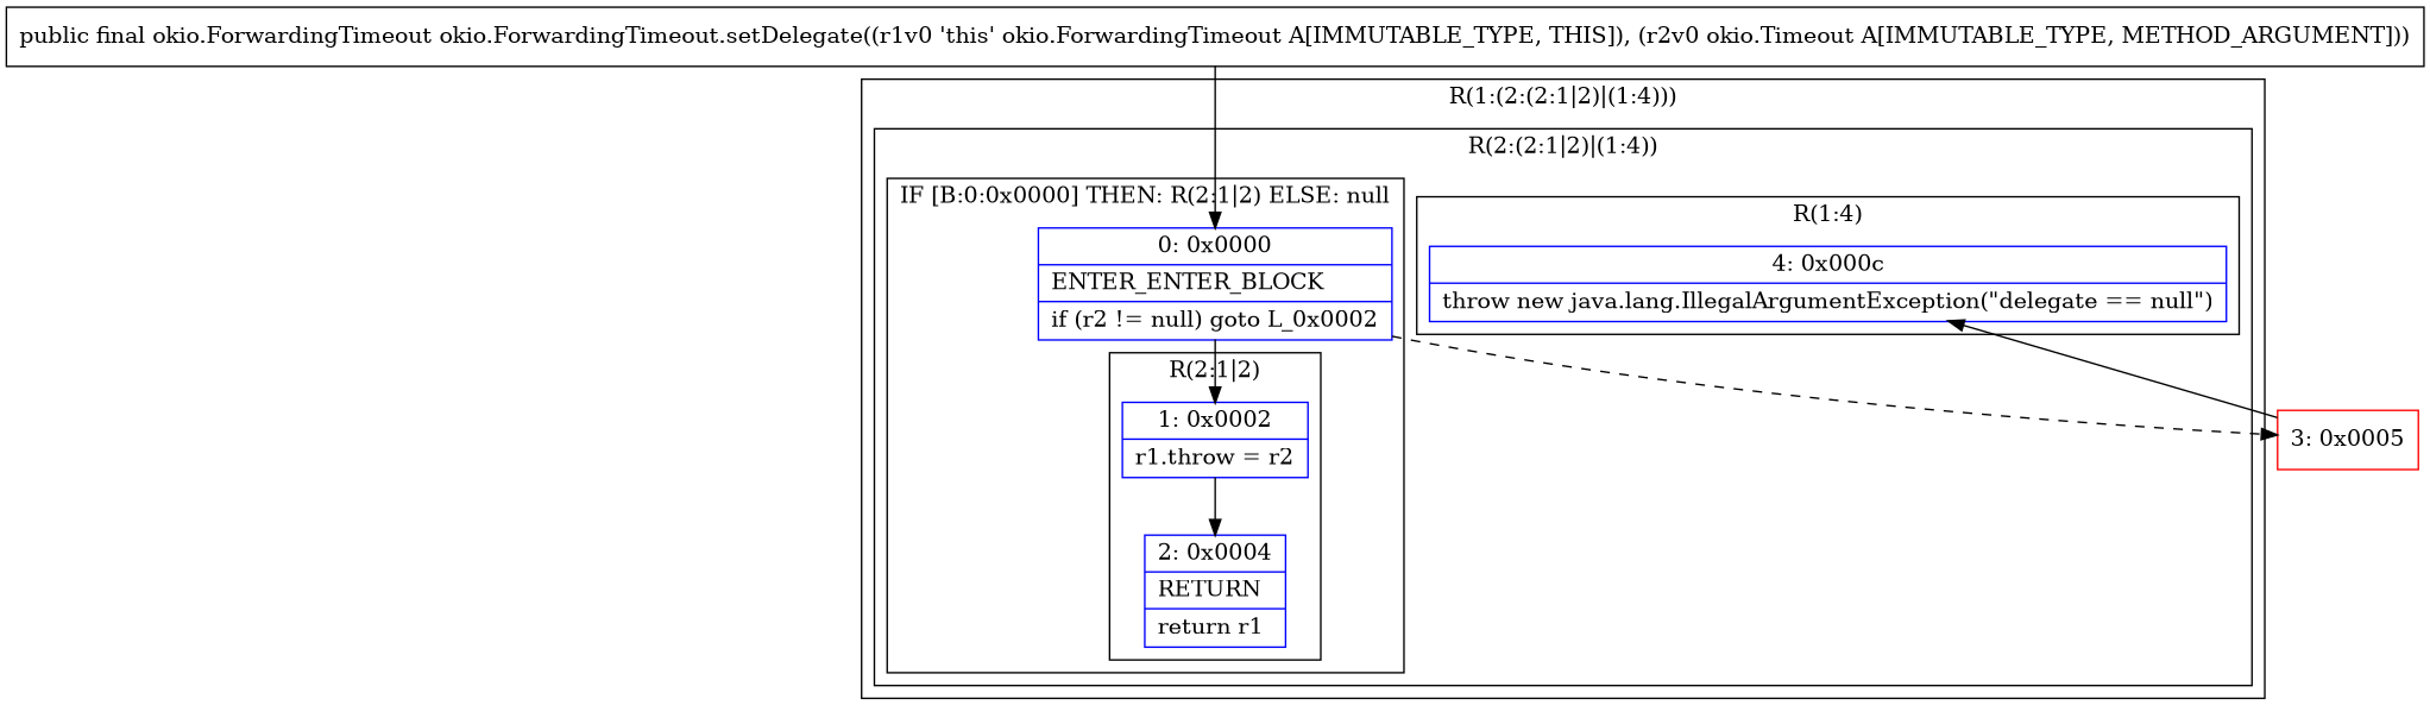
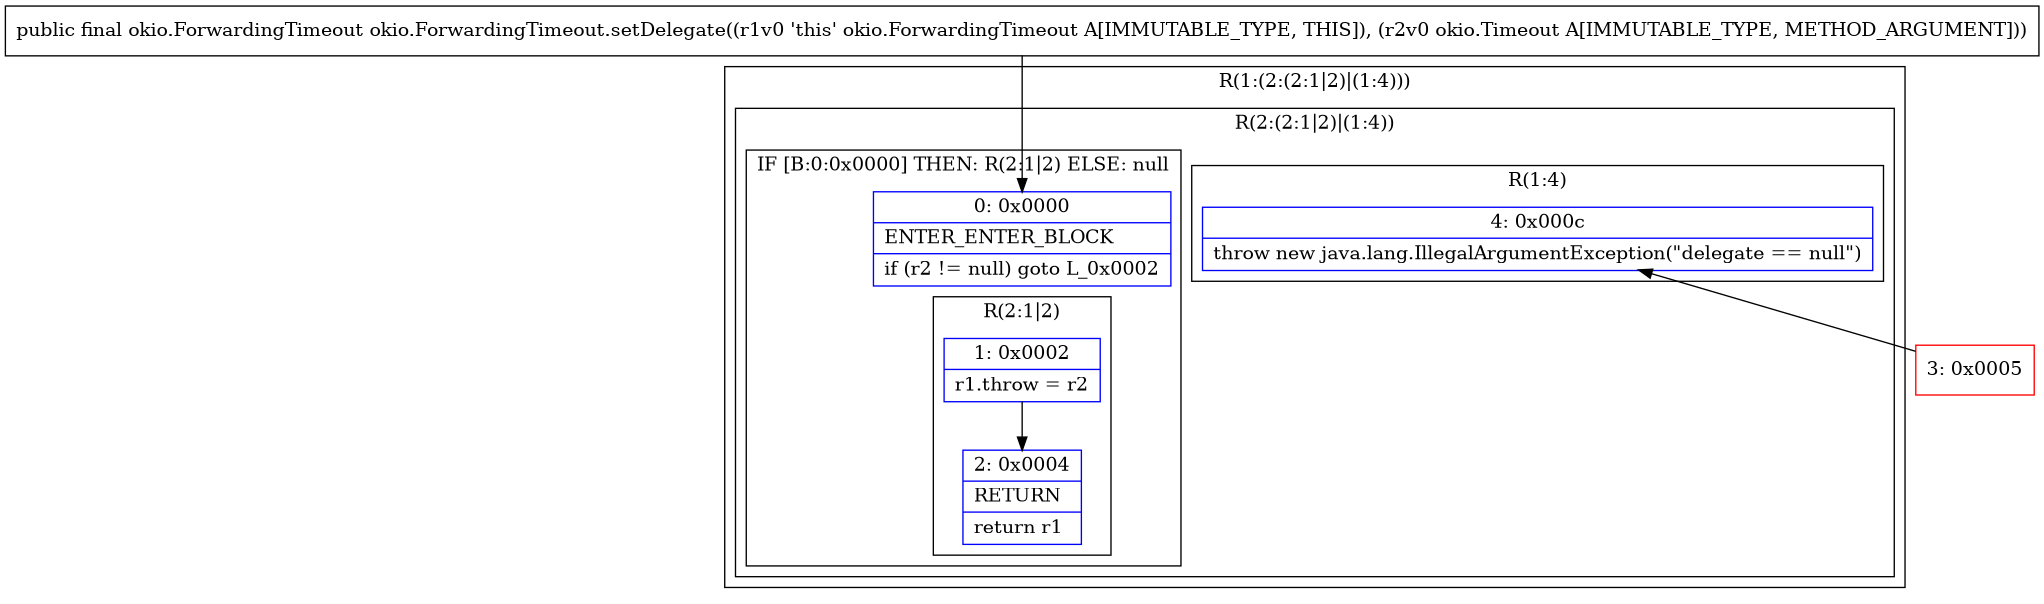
  digraph {
    node [color=blue shape=record]
    n1 [label="{1\:\ 0x0002|r1.throw = r2\l}"]
    n2 [label="{2\:\ 0x0004|RETURN\l|return r1\l}"]
    n3 [label="{0\:\ 0x0000|ENTER_ENTER_BLOCK\l|if (r2 != null) goto L_0x0002\l}"]
    n4 [label="{4\:\ 0x000c|throw new java.lang.IllegalArgumentException(\"delegate == null\")\l}"]
    n5 [color=red label="{3\:\ 0x0005}"]
    n6 [label="{public final okio.ForwardingTimeout okio.ForwardingTimeout.setDelegate((r1v0 'this' okio.ForwardingTimeout A[IMMUTABLE_TYPE, THIS]), (r2v0 okio.Timeout A[IMMUTABLE_TYPE, METHOD_ARGUMENT])) }" color=""]
    subgraph cluster_1 {
      label="R(1:(2:(2:1|2)|(1:4)))"
      subgraph cluster_2 {
        label="R(2:(2:1|2)|(1:4))"
        subgraph cluster_3 {
          label="IF [B:0:0x0000] THEN: R(2:1|2) ELSE: null"
          n3
          subgraph cluster_4 {
            label="R(2:1|2)"
            n1
            n2
          }
        }
        subgraph cluster_5 {
          label="R(1:4)"
          n4
        }
      }
    }
    n1 -> n2
-   n3 -> n1
-   n3 -> n5 [style=dashed]
    n5 -> n4
    n6 -> n3
  }
